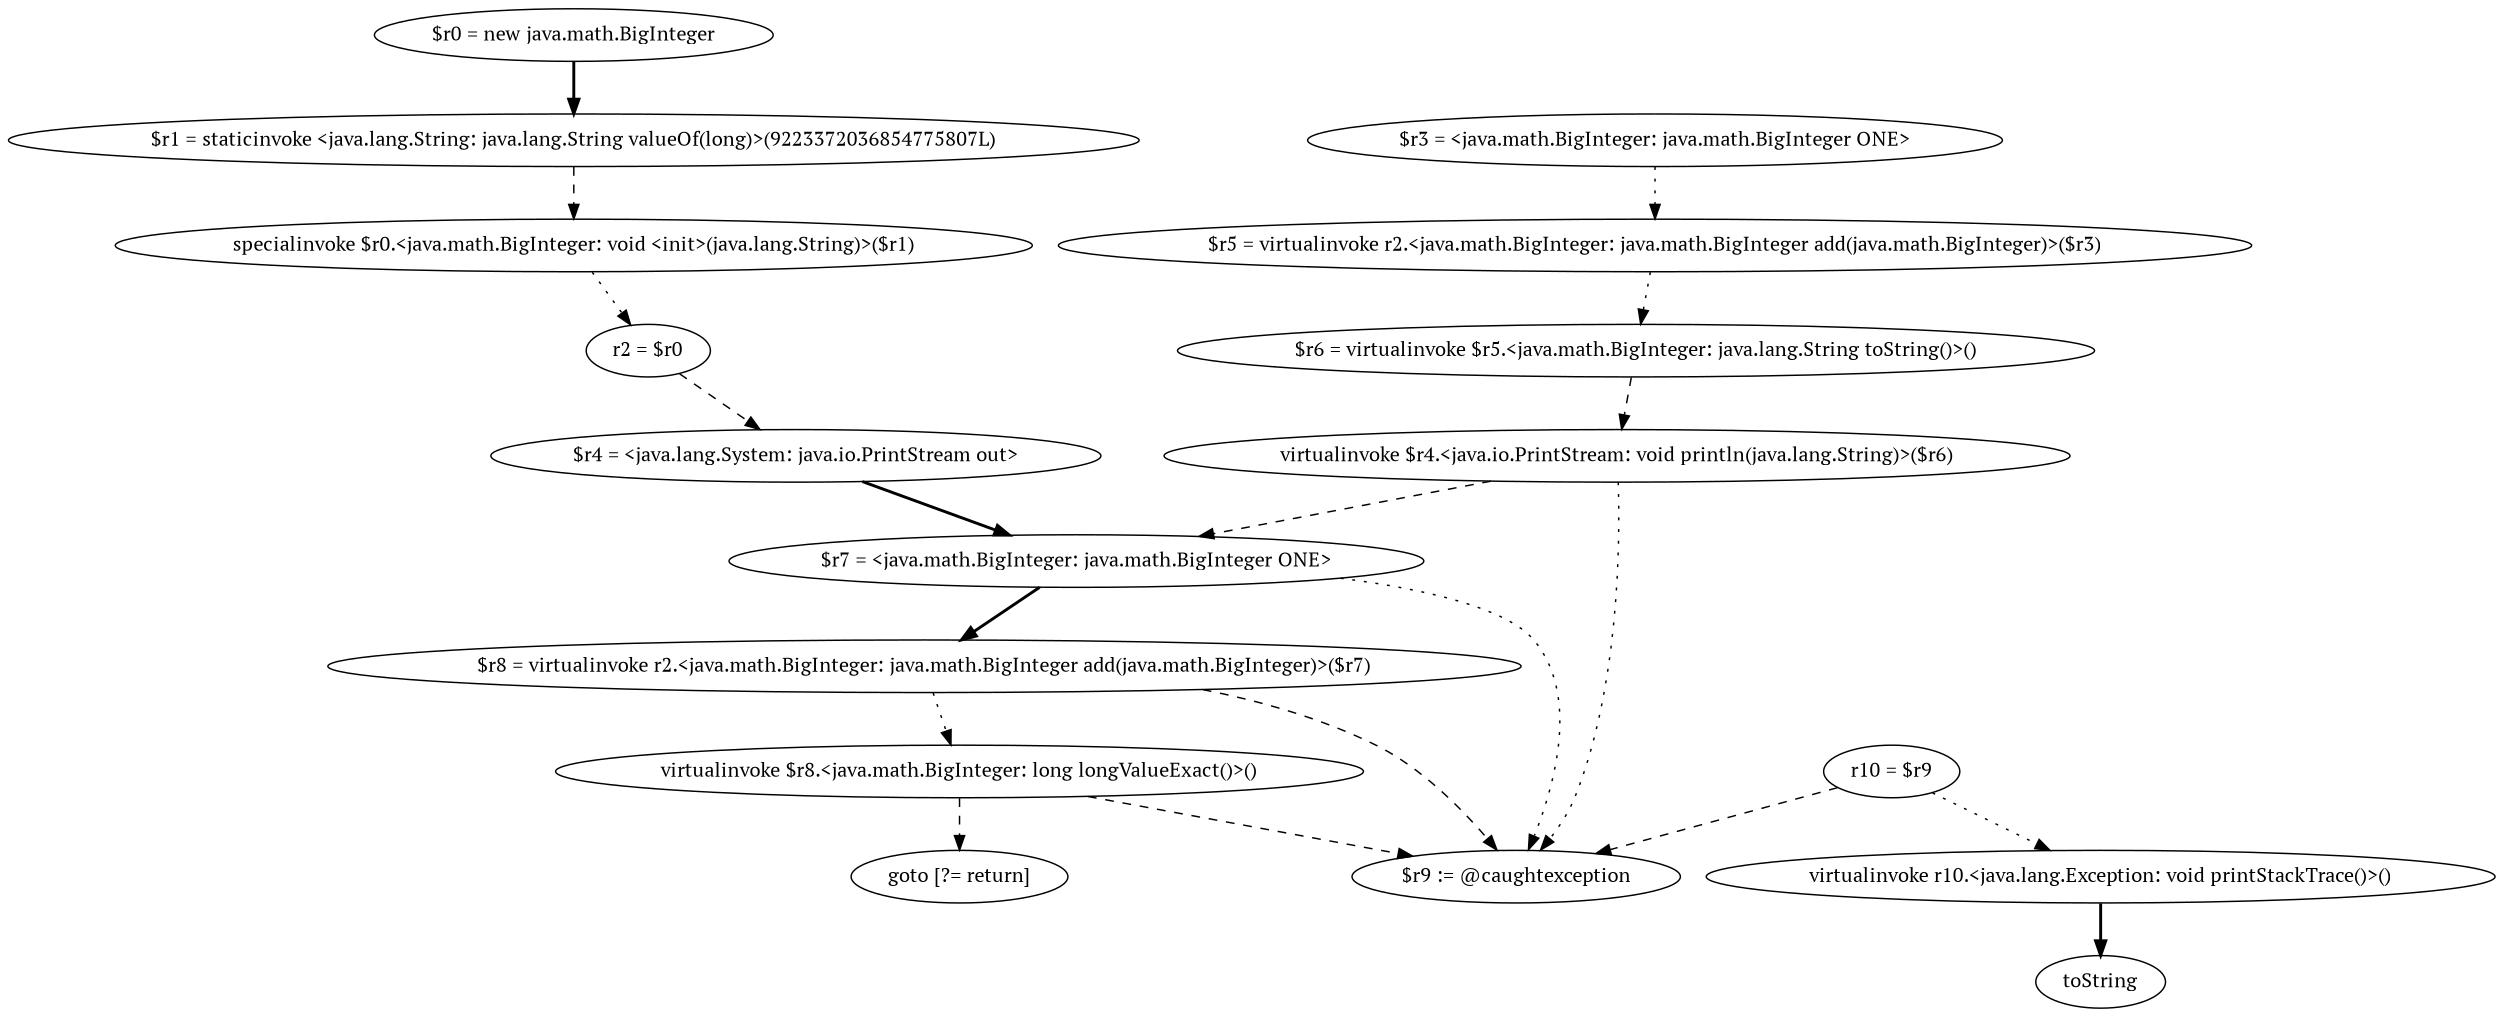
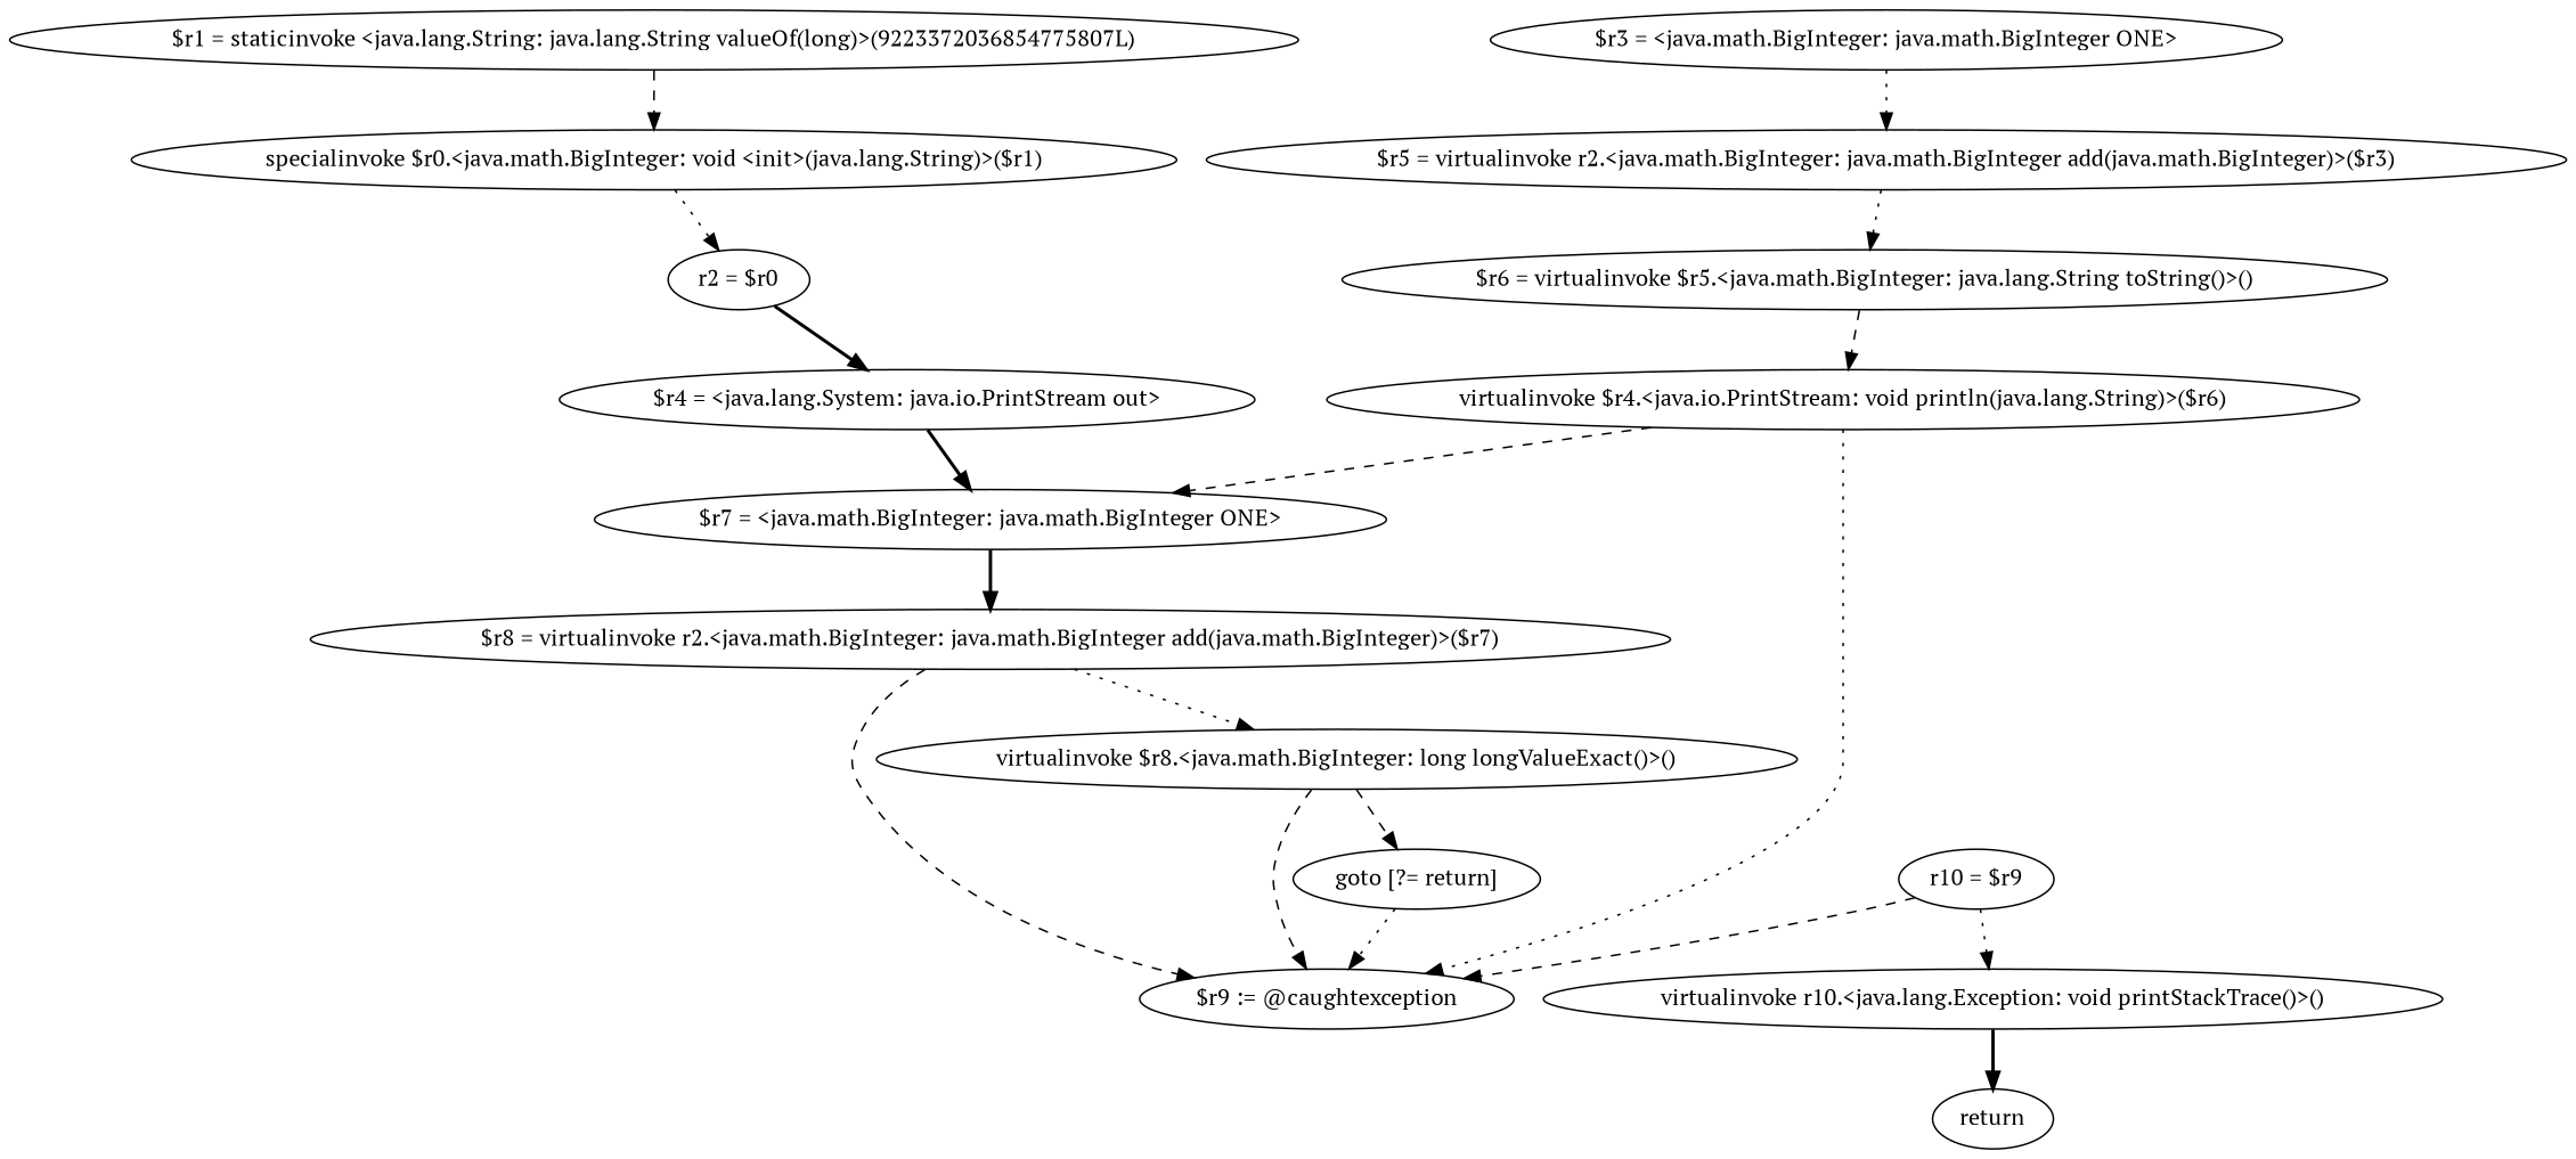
  digraph {
    fontname="PT Serif"
    node [fontname="PT Serif"]
    edge [fontname="PT Serif" style=dashed]
-   "$r0 = new java.math.BigInteger"
    "$r1 = staticinvoke <java.lang.String: java.lang.String valueOf(long)>(9223372036854775807L)"
    "specialinvoke $r0.<java.math.BigInteger: void <init>(java.lang.String)>($r1)"
    "r2 = $r0"
    "$r4 = <java.lang.System: java.io.PrintStream out>"
    "$r7 = <java.math.BigInteger: java.math.BigInteger ONE>"
    "$r3 = <java.math.BigInteger: java.math.BigInteger ONE>"
    "$r5 = virtualinvoke r2.<java.math.BigInteger: java.math.BigInteger add(java.math.BigInteger)>($r3)"
    "$r6 = virtualinvoke $r5.<java.math.BigInteger: java.lang.String toString()>()"
    "virtualinvoke $r4.<java.io.PrintStream: void println(java.lang.String)>($r6)"
    "$r9 := @caughtexception"
    "$r8 = virtualinvoke r2.<java.math.BigInteger: java.math.BigInteger add(java.math.BigInteger)>($r7)"
    "virtualinvoke $r8.<java.math.BigInteger: long longValueExact()>()"
    "goto [?= return]"
    "r10 = $r9"
    "virtualinvoke r10.<java.lang.Exception: void printStackTrace()>()"
-   return [label=toString]
-   "$r0 = new java.math.BigInteger" -> "$r1 = staticinvoke <java.lang.String: java.lang.String valueOf(long)>(9223372036854775807L)" [style=bold]
+   return
    "$r1 = staticinvoke <java.lang.String: java.lang.String valueOf(long)>(9223372036854775807L)" -> "specialinvoke $r0.<java.math.BigInteger: void <init>(java.lang.String)>($r1)"
    "specialinvoke $r0.<java.math.BigInteger: void <init>(java.lang.String)>($r1)" -> "r2 = $r0" [style=dotted]
-   "r2 = $r0" -> "$r4 = <java.lang.System: java.io.PrintStream out>"
+   "r2 = $r0" -> "$r4 = <java.lang.System: java.io.PrintStream out>" [style=bold]
    "$r4 = <java.lang.System: java.io.PrintStream out>" -> "$r7 = <java.math.BigInteger: java.math.BigInteger ONE>" [style=bold]
-   "$r7 = <java.math.BigInteger: java.math.BigInteger ONE>" -> "$r9 := @caughtexception" [style=dotted]
+   "goto [?= return]" -> "$r9 := @caughtexception" [style=dotted]
    "$r7 = <java.math.BigInteger: java.math.BigInteger ONE>" -> "$r8 = virtualinvoke r2.<java.math.BigInteger: java.math.BigInteger add(java.math.BigInteger)>($r7)" [style=bold]
    "$r3 = <java.math.BigInteger: java.math.BigInteger ONE>" -> "$r5 = virtualinvoke r2.<java.math.BigInteger: java.math.BigInteger add(java.math.BigInteger)>($r3)" [style=dotted]
    "$r5 = virtualinvoke r2.<java.math.BigInteger: java.math.BigInteger add(java.math.BigInteger)>($r3)" -> "$r6 = virtualinvoke $r5.<java.math.BigInteger: java.lang.String toString()>()" [style=dotted]
    "$r6 = virtualinvoke $r5.<java.math.BigInteger: java.lang.String toString()>()" -> "virtualinvoke $r4.<java.io.PrintStream: void println(java.lang.String)>($r6)"
    "virtualinvoke $r4.<java.io.PrintStream: void println(java.lang.String)>($r6)" -> "$r7 = <java.math.BigInteger: java.math.BigInteger ONE>"
    "virtualinvoke $r4.<java.io.PrintStream: void println(java.lang.String)>($r6)" -> "$r9 := @caughtexception" [style=dotted]
    "$r8 = virtualinvoke r2.<java.math.BigInteger: java.math.BigInteger add(java.math.BigInteger)>($r7)" -> "$r9 := @caughtexception"
    "$r8 = virtualinvoke r2.<java.math.BigInteger: java.math.BigInteger add(java.math.BigInteger)>($r7)" -> "virtualinvoke $r8.<java.math.BigInteger: long longValueExact()>()" [style=dotted]
    "virtualinvoke $r8.<java.math.BigInteger: long longValueExact()>()" -> "$r9 := @caughtexception"
    "virtualinvoke $r8.<java.math.BigInteger: long longValueExact()>()" -> "goto [?= return]"
    "r10 = $r9" -> "$r9 := @caughtexception"
    "r10 = $r9" -> "virtualinvoke r10.<java.lang.Exception: void printStackTrace()>()" [style=dotted]
    "virtualinvoke r10.<java.lang.Exception: void printStackTrace()>()" -> return [style=bold]
  }
